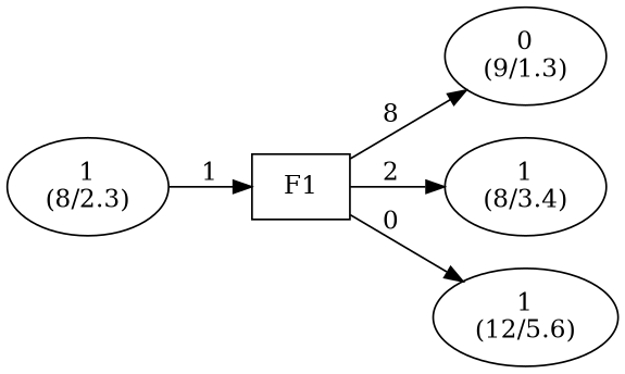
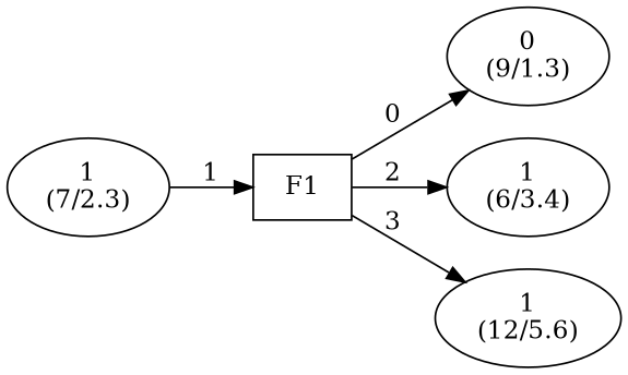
  digraph {
    rankdir=LR
    node [shape=ellipse]
    n1 [label="F1\n" shape=box]
    n2 [label="0\n(9/1.3)"]
-   n3 [label="1\n(8/3.4)"]
+   n3 [label="1\n(6/3.4)"]
    n4 [label="1\n(12/5.6)"]
-   n5 [label="1\n(8/2.3)"]
-   n1 -> n2 [label=8]
+   n5 [label="1\n(7/2.3)"]
+   n1 -> n2 [label=0]
    n1 -> n3 [label=2]
-   n1 -> n4 [label=0]
+   n1 -> n4 [label=3]
    n5 -> n1 [label=1]
  }
